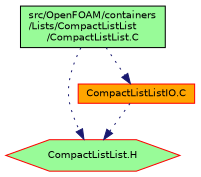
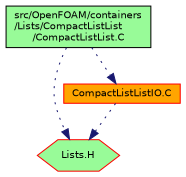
  digraph {
    node [color=red fillcolor=palegreen fontname=Helvetica fontsize=10 shape=box style=filled]
    edge [color=midnightblue fontname=Helvetica fontsize=10 labelfontname=Helvetica labelfontsize=10 style=dotted]
    n1 [color=black fontcolor=black height=0.2 label="src/OpenFOAM/containers\l/Lists/CompactListList\l/CompactListList.C" width=0.4]
-   n2 [height=0.2 label="CompactListList.H" shape=hexagon width=0.4]
+   n2 [height=0.2 label="Lists.H" shape=hexagon width=0.4]
    n3 [height=0.2 label="CompactListListIO.C" width=0.4 fillcolor=orange]
    n1 -> n2
    n1 -> n3
    n3 -> n2
  }
